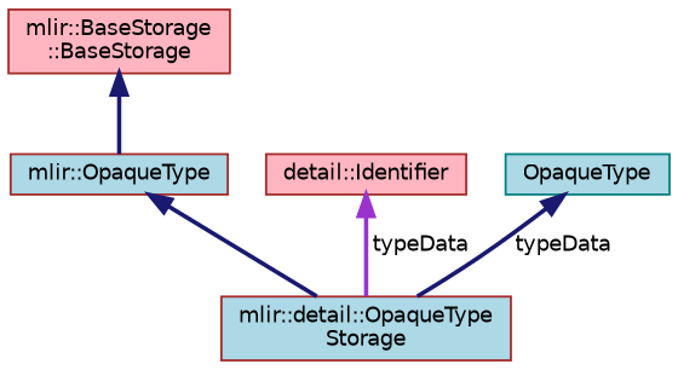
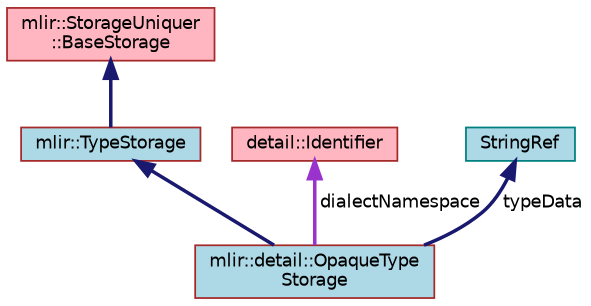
  digraph {
    node [color=brown fillcolor=lightblue fontname=Helvetica fontsize=10 shape=record style=filled]
    edge [color=midnightblue dir=back fontname=Helvetica fontsize=10 labelfontname=Helvetica labelfontsize=10 style=bold]
    n1 [fontcolor=black height=0.2 label="mlir::detail::OpaqueType\lStorage" width=0.4]
-   n2 [height=0.2 label="mlir::OpaqueType" width=0.4]
-   n3 [fillcolor=lightpink height=0.2 label="mlir::BaseStorage\l::BaseStorage" width=0.4]
+   n2 [height=0.2 label="mlir::TypeStorage" width=0.4]
+   n3 [fillcolor=lightpink height=0.2 label="mlir::StorageUniquer\l::BaseStorage" width=0.4]
    n4 [fillcolor=lightpink height=0.2 label="detail::Identifier" width=0.4]
-   n5 [color=teal height=0.2 label=OpaqueType width=0.4]
+   n5 [color=teal height=0.2 label=StringRef width=0.4]
    n2 -> n1
    n3 -> n2
-   n4 -> n1 [color=darkorchid3 label=" typeData"]
+   n4 -> n1 [color=darkorchid3 label=" dialectNamespace"]
    n5 -> n1 [label=" typeData"]
  }
